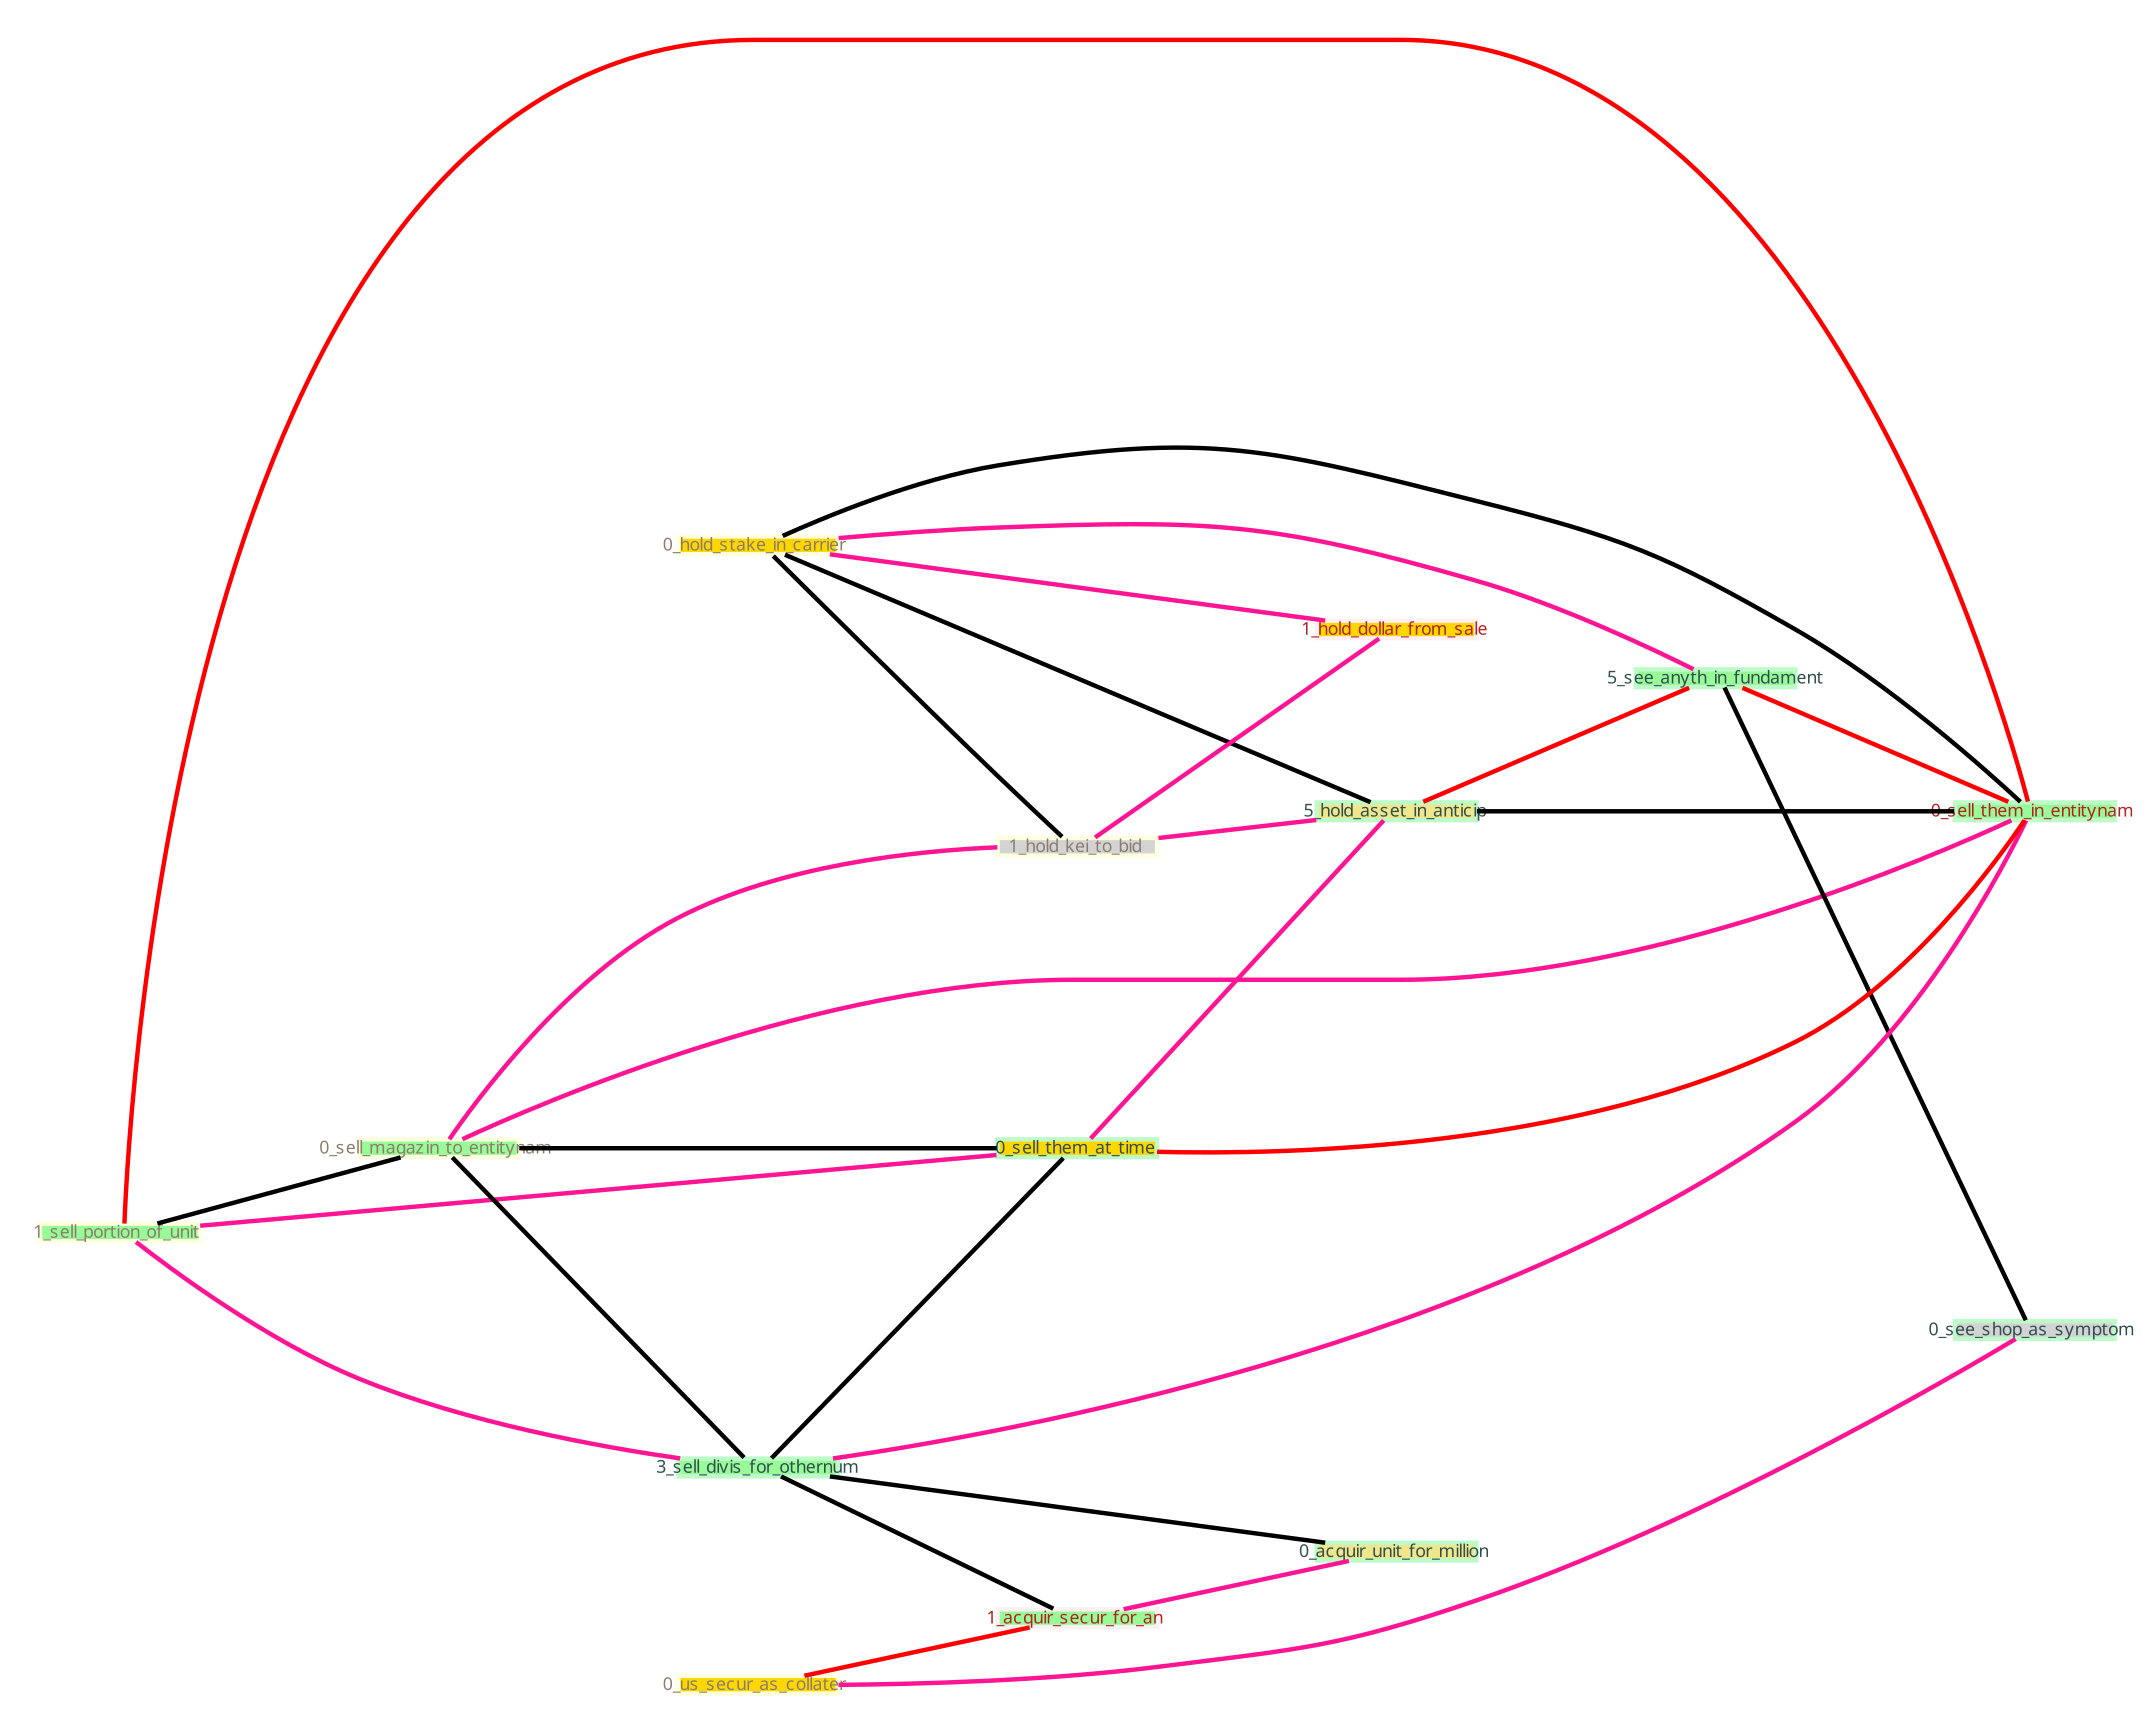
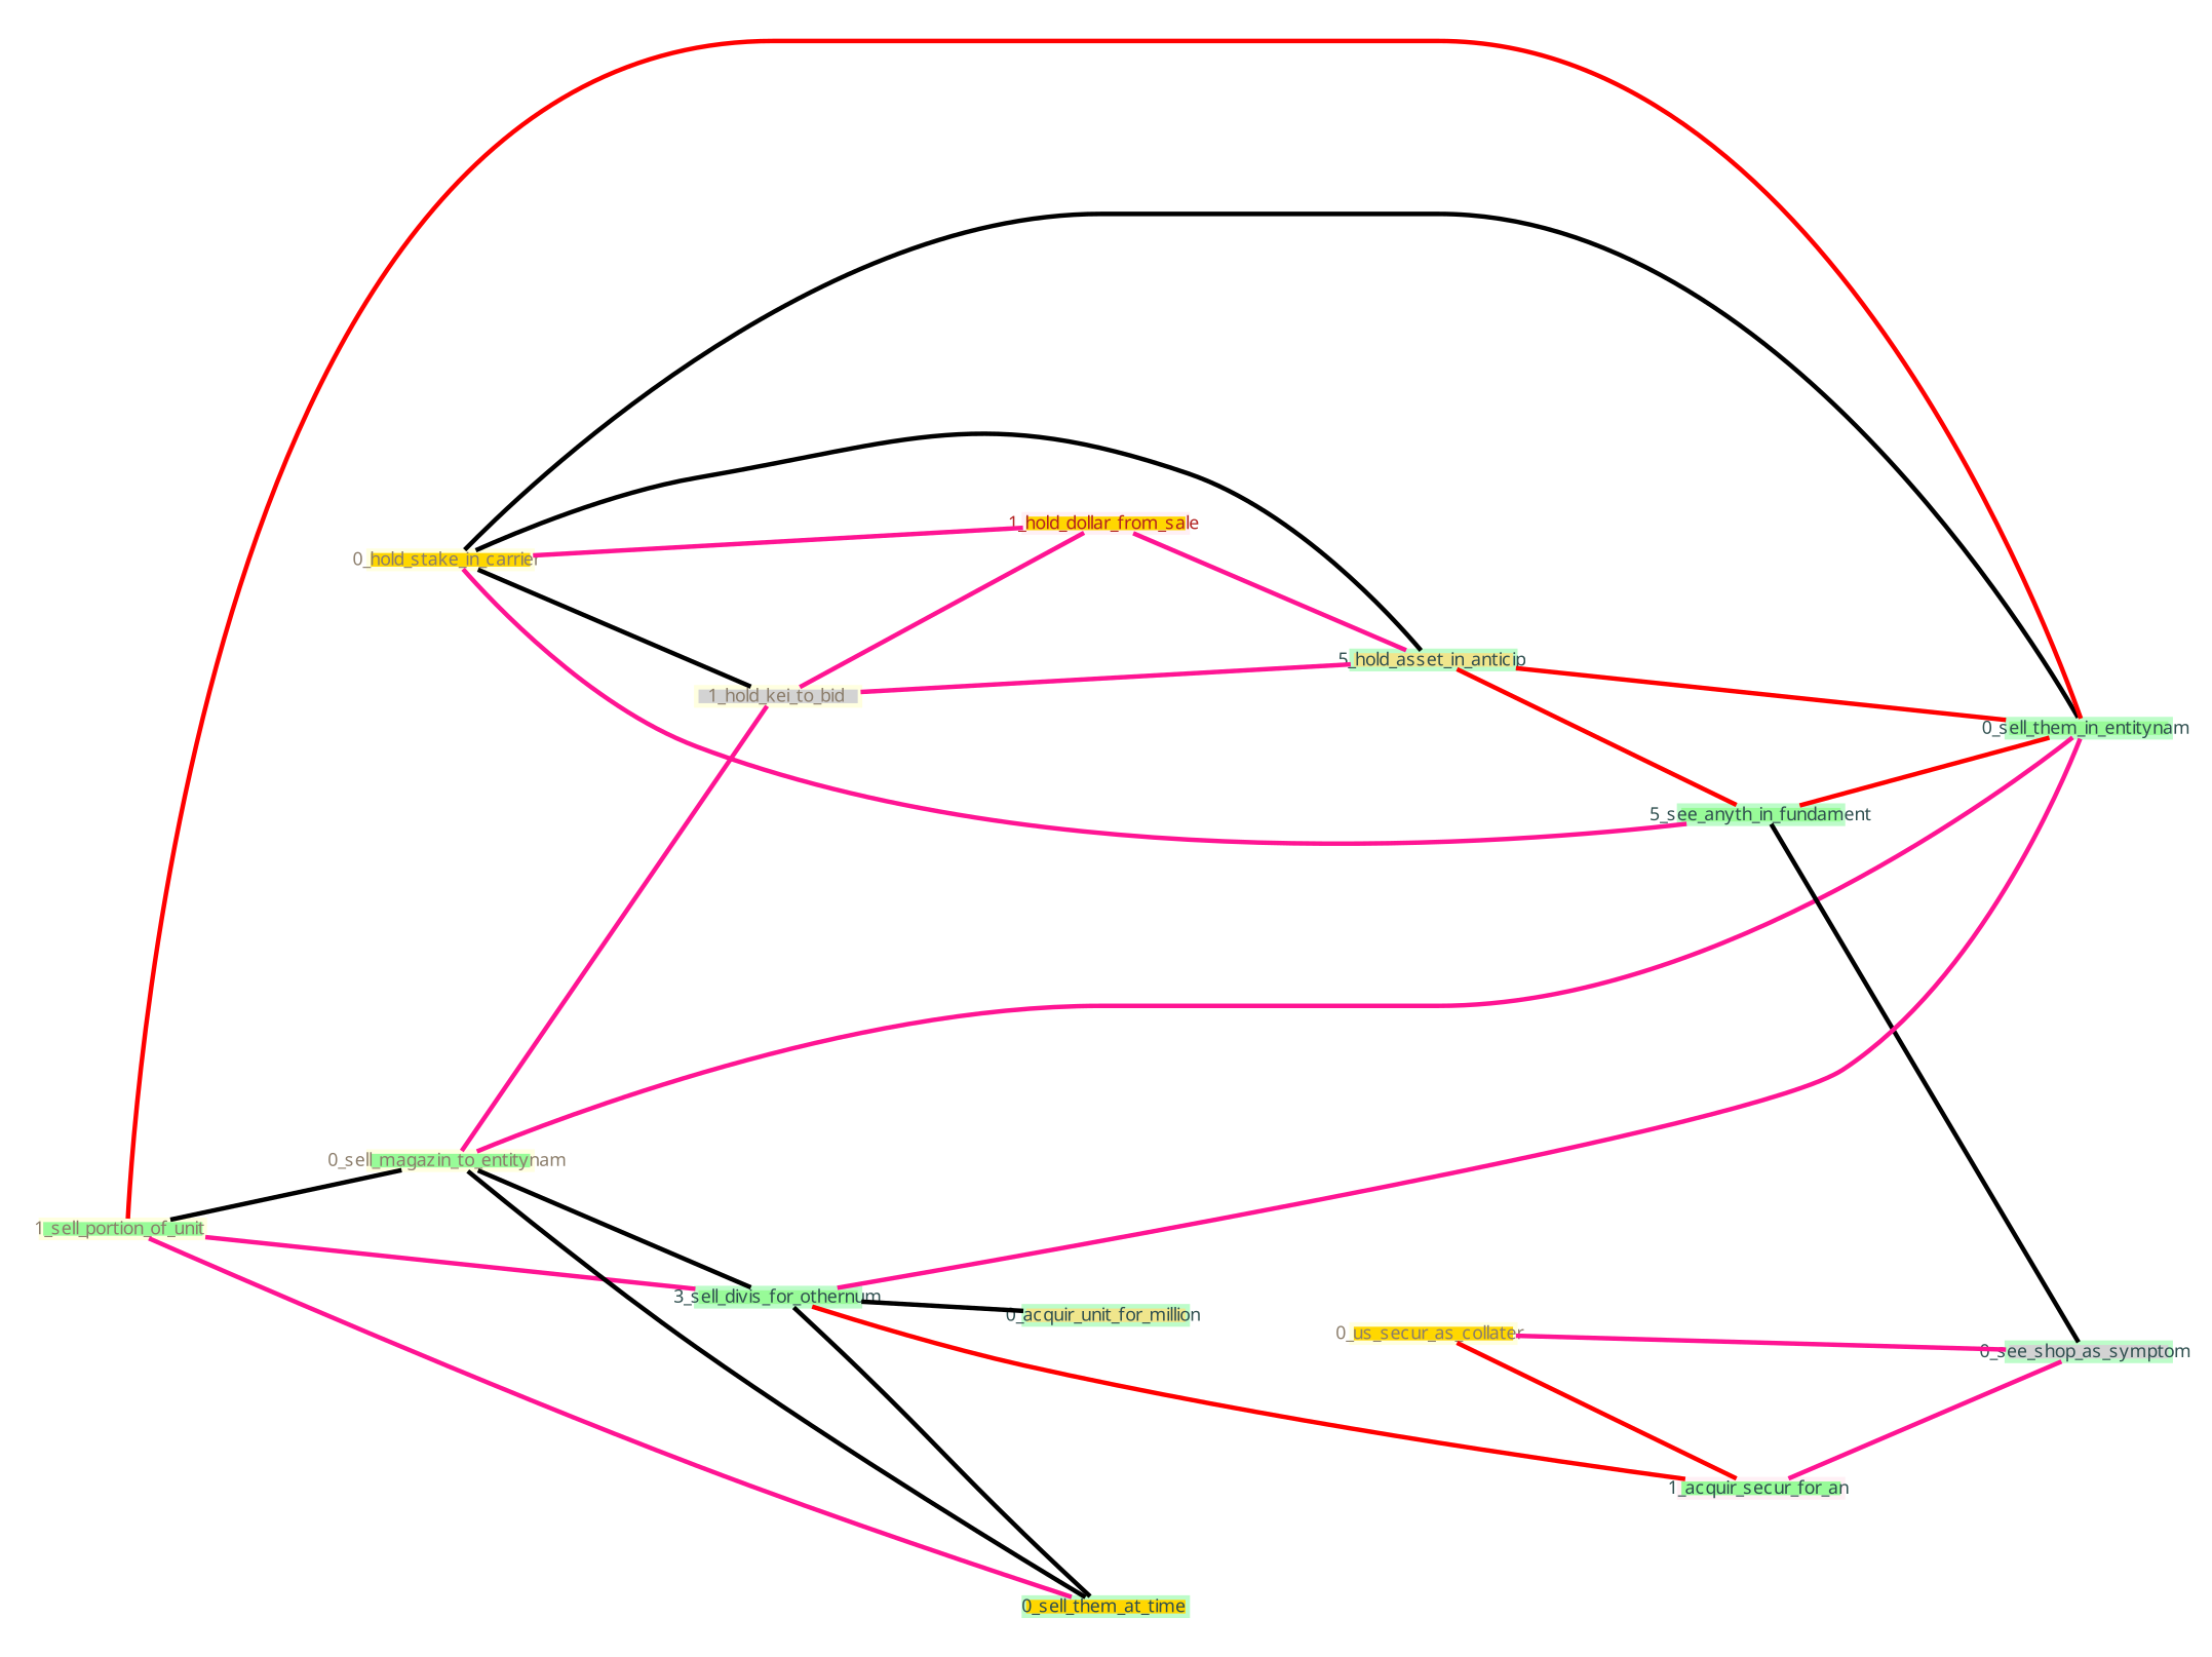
  graph {
    fontname="Noto Sans"
    rankdir=LR
    node [color="#BDFCC9" fillcolor=palegreen fixedsize=true fontcolor="#2f4f4f" fontname="Noto Sans" fontsize=4 shape=polygon style=filled]
    edge [color=deeppink fontname="Noto Sans" w=1]
    "0_hold_stake_in_carrier " [color="#ffffe0" fillcolor=gold fontcolor="#8b7d6b" height=.06 width=.5]
    "1_sell_portion_of_unit " [color="#ffffe0" fontcolor="#8b7d6b" height=.06 width=.5]
    "0_sell_magazin_to_entitynam " [color="#ffffe0" fontcolor="#8b7d6b" height=.06 width=.5]
    "0_us_secur_as_collater " [color="#ffffe0" fillcolor=gold fontcolor="#8b7d6b" height=.06 width=.5]
    "1_hold_kei_to_bid " [color="#ffffe0" fillcolor=lightgrey fontcolor="#8b7d6b" height=.06 width=.5]
-   "1_acquir_secur_for_an " [color="#fff0f5" fontcolor="#b22222" height=.06 width=.5]
+   "1_acquir_secur_for_an " [color="#fff0f5" height=.06 width=.5]
    "1_hold_dollar_from_sale " [color="#fff0f5" fillcolor=gold fontcolor="#b22222" height=.06 width=.5]
    n8 [fillcolor=khaki height=.06 label="5_hold_asset_in_anticip" width=.5]
    n9 [height=.06 label="5_see_anyth_in_fundament" width=.5]
-   "0_sell_them_in_entitynam " [fontcolor="#b22222" height=.06 width=.5]
+   "0_sell_them_in_entitynam " [height=.06 width=.5]
    n11 [height=.06 label="3_sell_divis_for_othernum" width=.5]
    n12 [fillcolor=gold height=.06 label="0_sell_them_at_time" width=.5]
    "0_see_shop_as_symptom " [fillcolor=lightgrey height=.06 width=.5]
    "0_acquir_unit_for_million " [fillcolor=khaki height=.06 width=.5]
    subgraph sub_1 {
      "0_hold_stake_in_carrier "
      "1_sell_portion_of_unit "
      "0_sell_magazin_to_entitynam "
      "0_us_secur_as_collater "
      "1_hold_kei_to_bid "
    }
    subgraph sub_2 {
      "1_acquir_secur_for_an "
      "1_hold_dollar_from_sale "
    }
    "0_hold_stake_in_carrier " -- "1_hold_kei_to_bid " [color=black]
    "0_hold_stake_in_carrier " -- "1_hold_dollar_from_sale "
    "0_hold_stake_in_carrier " -- n8 [color=black w=2]
    "0_hold_stake_in_carrier " -- n9
    "0_hold_stake_in_carrier " -- "0_sell_them_in_entitynam " [color=black]
    "1_sell_portion_of_unit " -- "0_sell_magazin_to_entitynam " [color=black]
    "1_sell_portion_of_unit " -- "0_sell_them_in_entitynam " [color=red]
    "1_sell_portion_of_unit " -- n11
    "1_sell_portion_of_unit " -- n12
    "0_sell_magazin_to_entitynam " -- "1_hold_kei_to_bid "
    "0_sell_magazin_to_entitynam " -- "0_sell_them_in_entitynam " [w=2]
    "0_sell_magazin_to_entitynam " -- n11 [color=black]
    "0_sell_magazin_to_entitynam " -- n12 [color=black]
    "0_us_secur_as_collater " -- "1_acquir_secur_for_an " [color=red]
    "0_us_secur_as_collater " -- "0_see_shop_as_symptom "
    "1_hold_kei_to_bid " -- "1_hold_dollar_from_sale "
    "1_hold_kei_to_bid " -- n8
-   "1_acquir_secur_for_an " -- "0_acquir_unit_for_million " [w=2]
-   n12 -- n8
+   "1_acquir_secur_for_an " -- "0_see_shop_as_symptom " [w=2]
+   "1_hold_dollar_from_sale " -- n8
    n8 -- n9 [color=red]
-   n8 -- "0_sell_them_in_entitynam " [color=black]
+   n8 -- "0_sell_them_in_entitynam " [color=red]
    n9 -- "0_sell_them_in_entitynam " [color=red]
    n9 -- "0_see_shop_as_symptom " [color=black]
-   n11 -- "1_acquir_secur_for_an " [color=black]
+   n11 -- "1_acquir_secur_for_an " [color=red]
    n11 -- "0_sell_them_in_entitynam "
    n11 -- n12 [color=black]
    n11 -- "0_acquir_unit_for_million " [color=black]
-   n12 -- "0_sell_them_in_entitynam " [color=red]
  }
